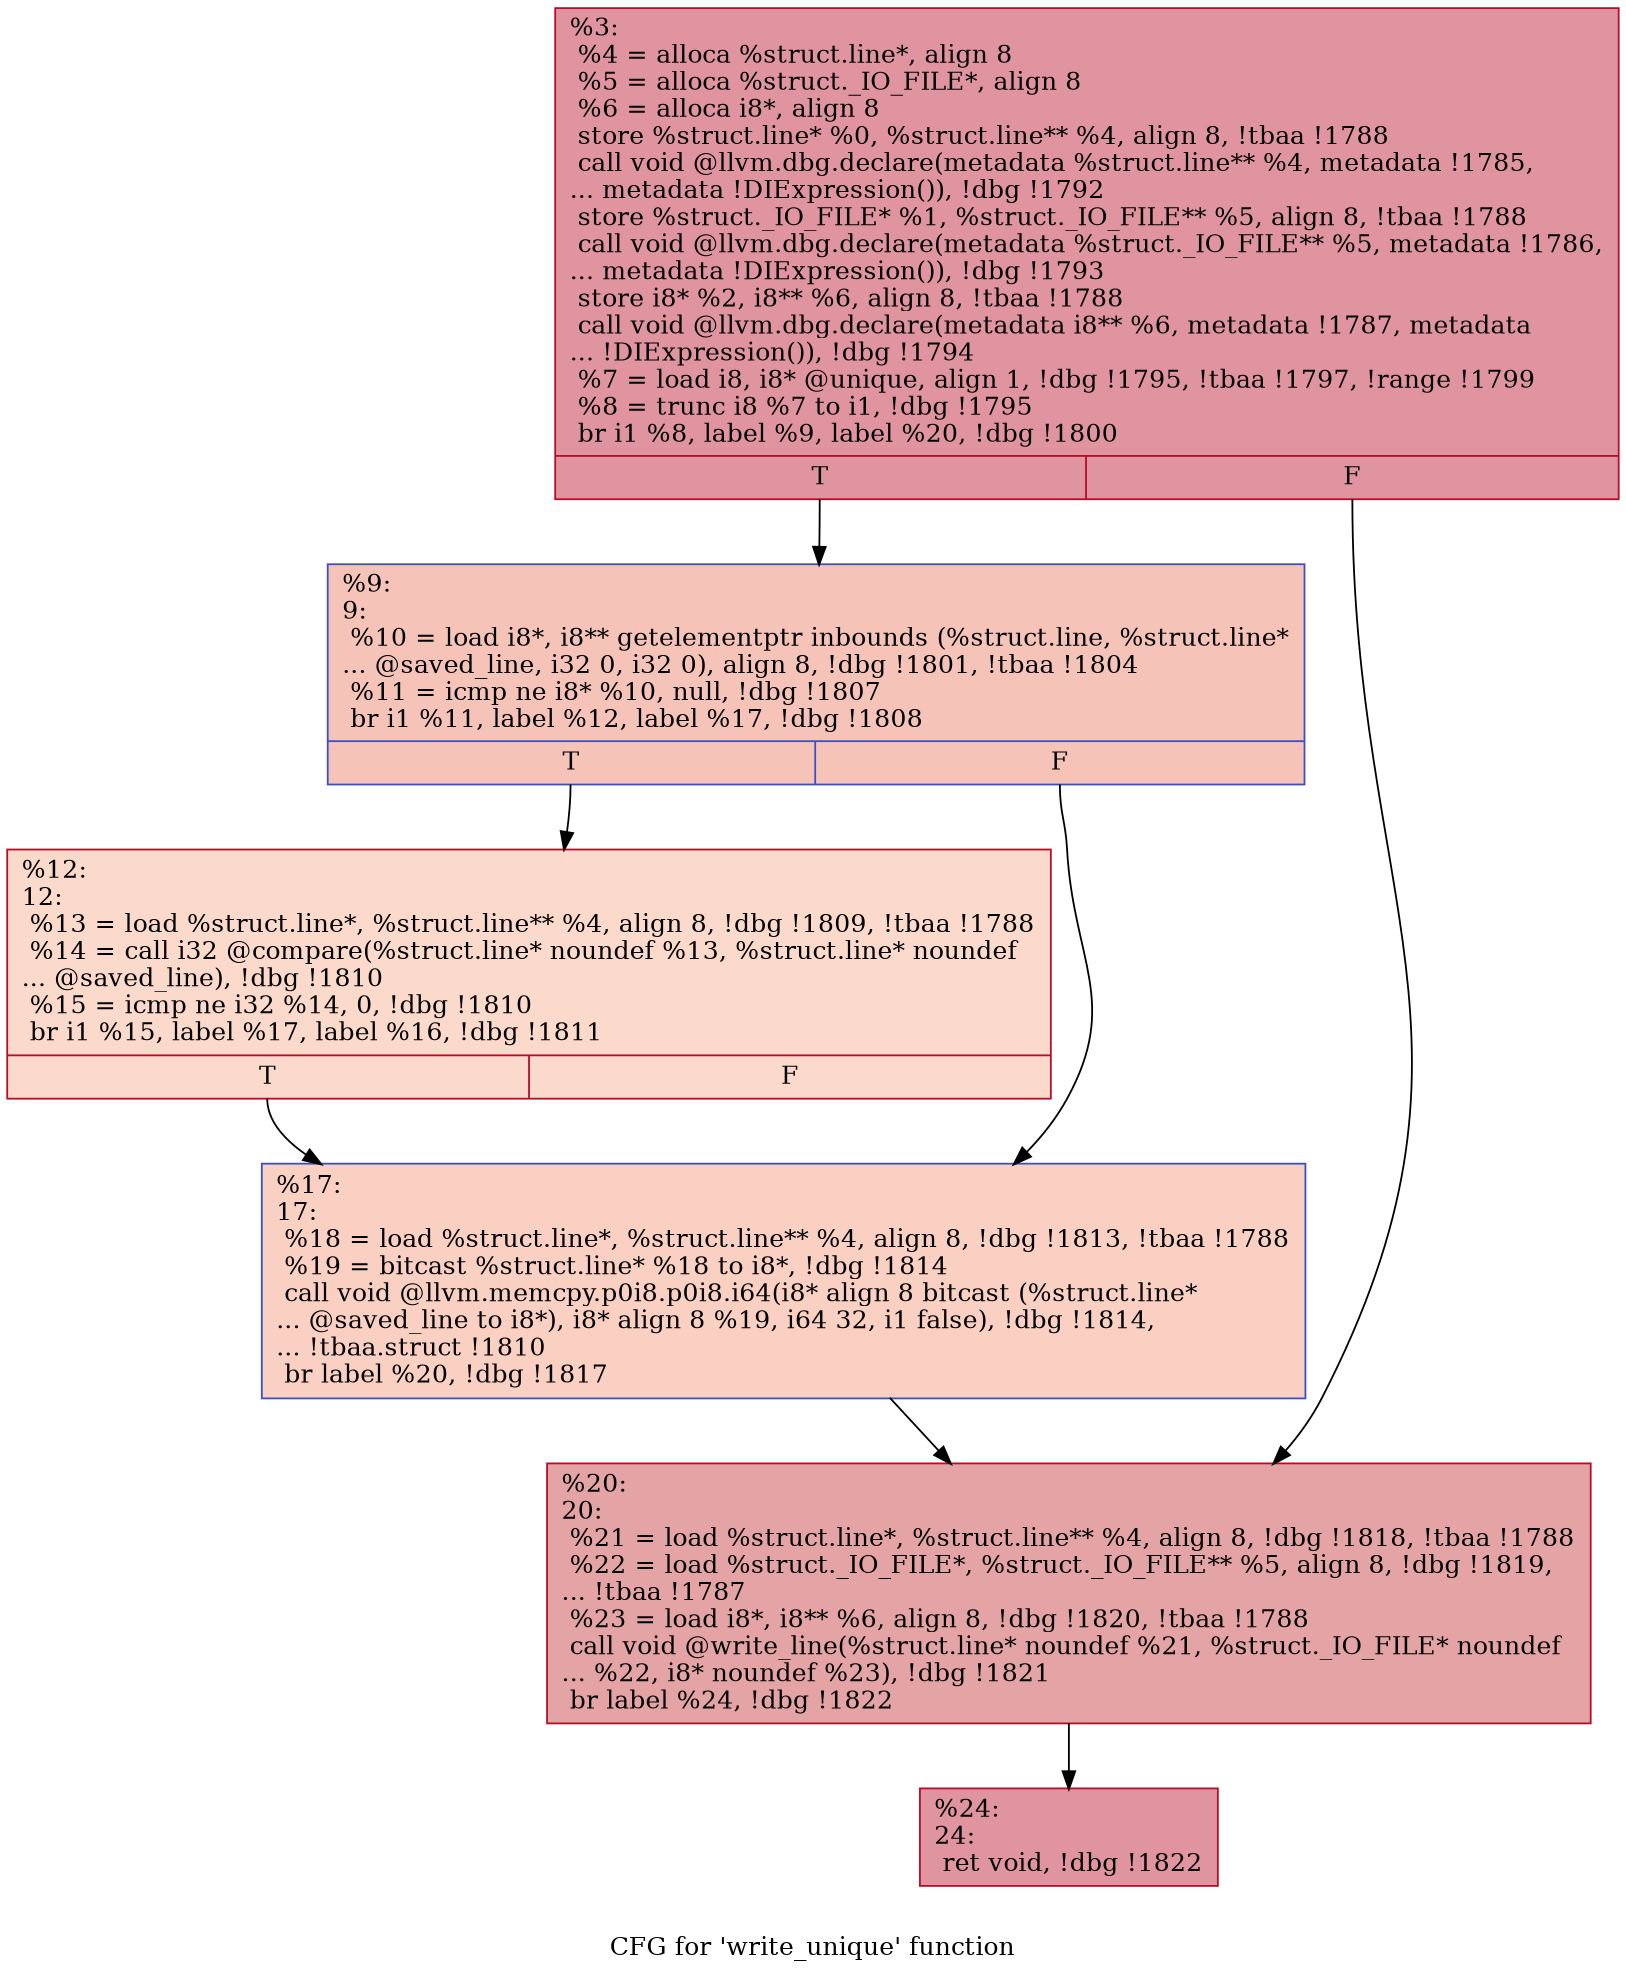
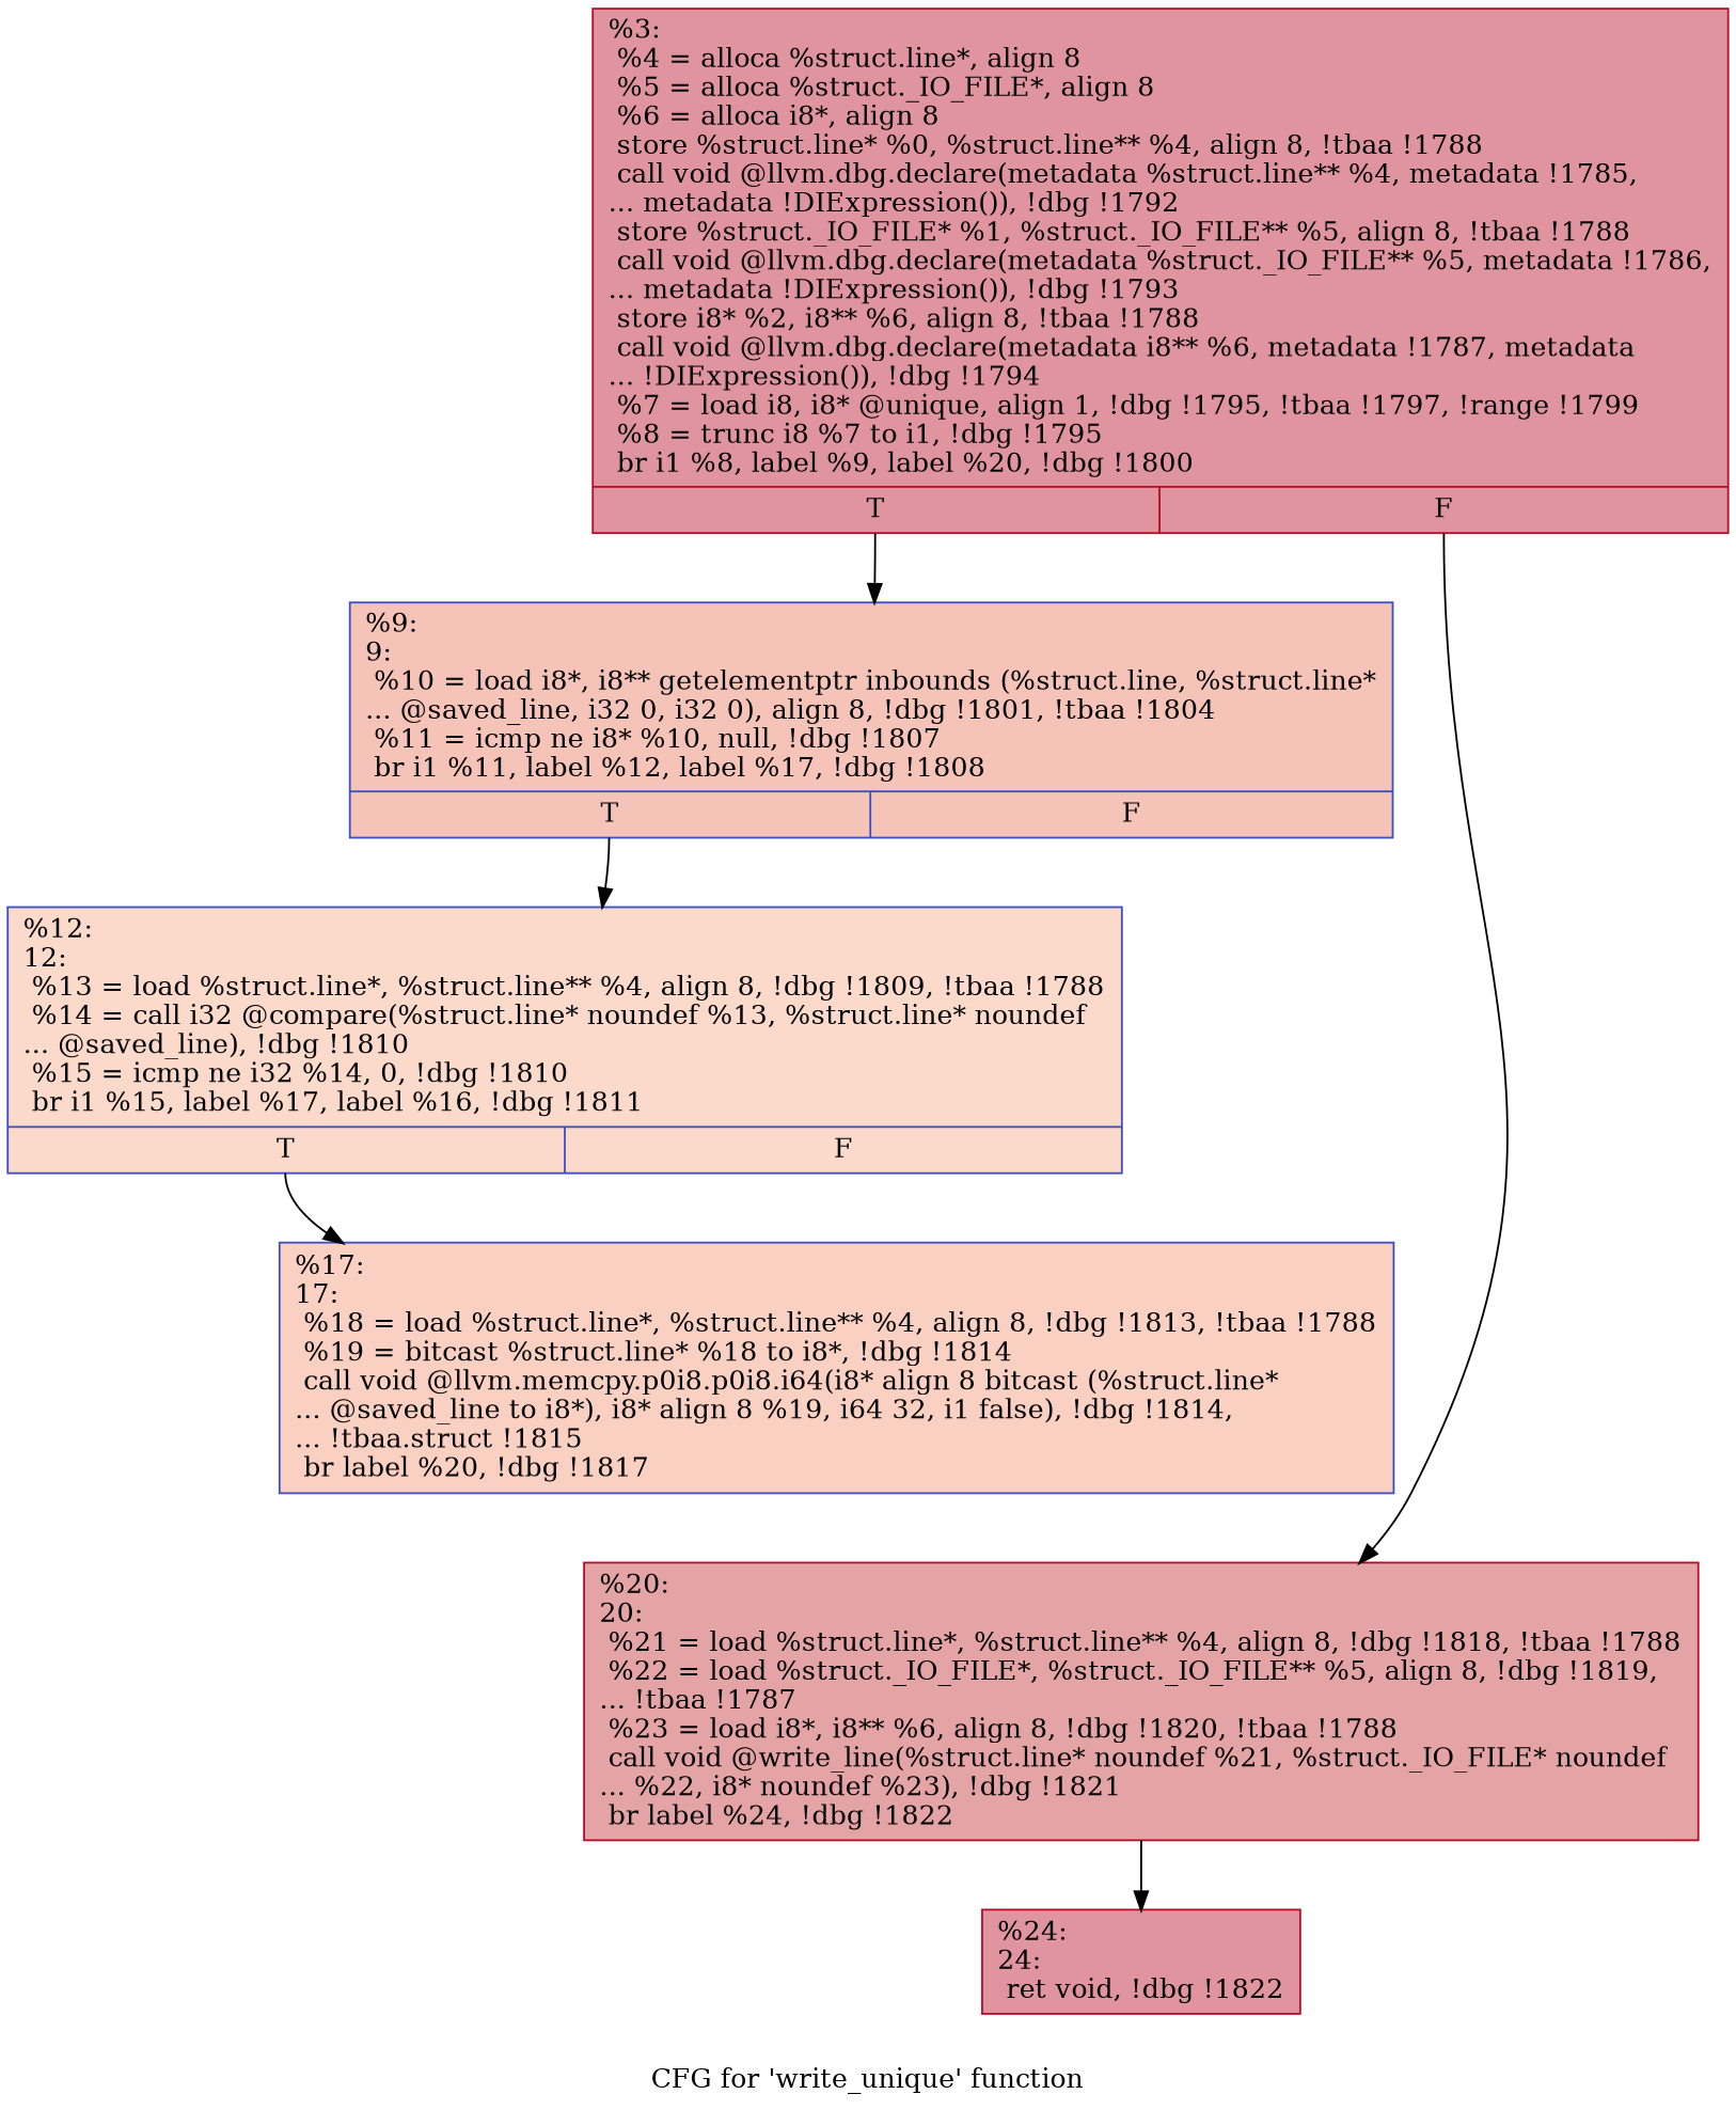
  digraph {
    label="CFG for 'write_unique' function"
    node [color="#b70d28ff" fillcolor="#b70d2870" shape=record style=filled]
    edge [tailport=s0]
    n1 [label="{%3:\l  %4 = alloca %struct.line*, align 8\l  %5 = alloca %struct._IO_FILE*, align 8\l  %6 = alloca i8*, align 8\l  store %struct.line* %0, %struct.line** %4, align 8, !tbaa !1788\l  call void @llvm.dbg.declare(metadata %struct.line** %4, metadata !1785,\l... metadata !DIExpression()), !dbg !1792\l  store %struct._IO_FILE* %1, %struct._IO_FILE** %5, align 8, !tbaa !1788\l  call void @llvm.dbg.declare(metadata %struct._IO_FILE** %5, metadata !1786,\l... metadata !DIExpression()), !dbg !1793\l  store i8* %2, i8** %6, align 8, !tbaa !1788\l  call void @llvm.dbg.declare(metadata i8** %6, metadata !1787, metadata\l... !DIExpression()), !dbg !1794\l  %7 = load i8, i8* @unique, align 1, !dbg !1795, !tbaa !1797, !range !1799\l  %8 = trunc i8 %7 to i1, !dbg !1795\l  br i1 %8, label %9, label %20, !dbg !1800\l|{<s0>T|<s1>F}}"]
    n2 [color="#3d50c3ff" fillcolor="#e8765c70" label="{%9:\l9:                                                \l  %10 = load i8*, i8** getelementptr inbounds (%struct.line, %struct.line*\l... @saved_line, i32 0, i32 0), align 8, !dbg !1801, !tbaa !1804\l  %11 = icmp ne i8* %10, null, !dbg !1807\l  br i1 %11, label %12, label %17, !dbg !1808\l|{<s0>T|<s1>F}}"]
    n3 [fillcolor="#c32e3170" label="{%20:\l20:                                               \l  %21 = load %struct.line*, %struct.line** %4, align 8, !dbg !1818, !tbaa !1788\l  %22 = load %struct._IO_FILE*, %struct._IO_FILE** %5, align 8, !dbg !1819,\l... !tbaa !1787\l  %23 = load i8*, i8** %6, align 8, !dbg !1820, !tbaa !1788\l  call void @write_line(%struct.line* noundef %21, %struct._IO_FILE* noundef\l... %22, i8* noundef %23), !dbg !1821\l  br label %24, !dbg !1822\l}"]
-   n4 [fillcolor="#f7a88970" label="{%12:\l12:                                               \l  %13 = load %struct.line*, %struct.line** %4, align 8, !dbg !1809, !tbaa !1788\l  %14 = call i32 @compare(%struct.line* noundef %13, %struct.line* noundef\l... @saved_line), !dbg !1810\l  %15 = icmp ne i32 %14, 0, !dbg !1810\l  br i1 %15, label %17, label %16, !dbg !1811\l|{<s0>T|<s1>F}}"]
-   n5 [color="#3d50c3ff" fillcolor="#f3947570" label="{%17:\l17:                                               \l  %18 = load %struct.line*, %struct.line** %4, align 8, !dbg !1813, !tbaa !1788\l  %19 = bitcast %struct.line* %18 to i8*, !dbg !1814\l  call void @llvm.memcpy.p0i8.p0i8.i64(i8* align 8 bitcast (%struct.line*\l... @saved_line to i8*), i8* align 8 %19, i64 32, i1 false), !dbg !1814,\l... !tbaa.struct !1810\l  br label %20, !dbg !1817\l}"]
+   n4 [color="#3d50c3ff" fillcolor="#f7a88970" label="{%12:\l12:                                               \l  %13 = load %struct.line*, %struct.line** %4, align 8, !dbg !1809, !tbaa !1788\l  %14 = call i32 @compare(%struct.line* noundef %13, %struct.line* noundef\l... @saved_line), !dbg !1810\l  %15 = icmp ne i32 %14, 0, !dbg !1810\l  br i1 %15, label %17, label %16, !dbg !1811\l|{<s0>T|<s1>F}}"]
+   n5 [color="#3d50c3ff" fillcolor="#f3947570" label="{%17:\l17:                                               \l  %18 = load %struct.line*, %struct.line** %4, align 8, !dbg !1813, !tbaa !1788\l  %19 = bitcast %struct.line* %18 to i8*, !dbg !1814\l  call void @llvm.memcpy.p0i8.p0i8.i64(i8* align 8 bitcast (%struct.line*\l... @saved_line to i8*), i8* align 8 %19, i64 32, i1 false), !dbg !1814,\l... !tbaa.struct !1815\l  br label %20, !dbg !1817\l}"]
    n6 [label="{%24:\l24:                                               \l  ret void, !dbg !1822\l}"]
    n1 -> n2
    n1 -> n3 [tailport=s1]
    n2 -> n4
-   n2 -> n5 [tailport=s1]
    n3 -> n6 [tailport=""]
    n4 -> n5
-   n5 -> n3 [tailport=""]
  }
